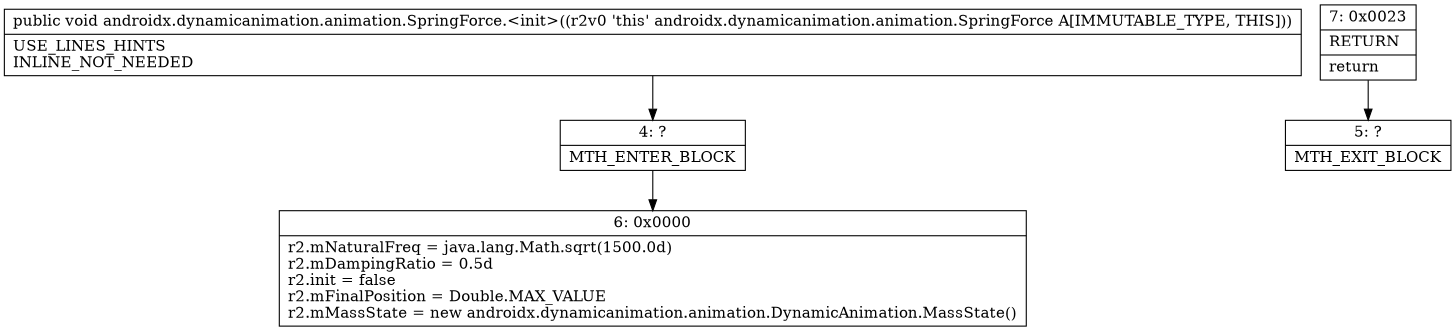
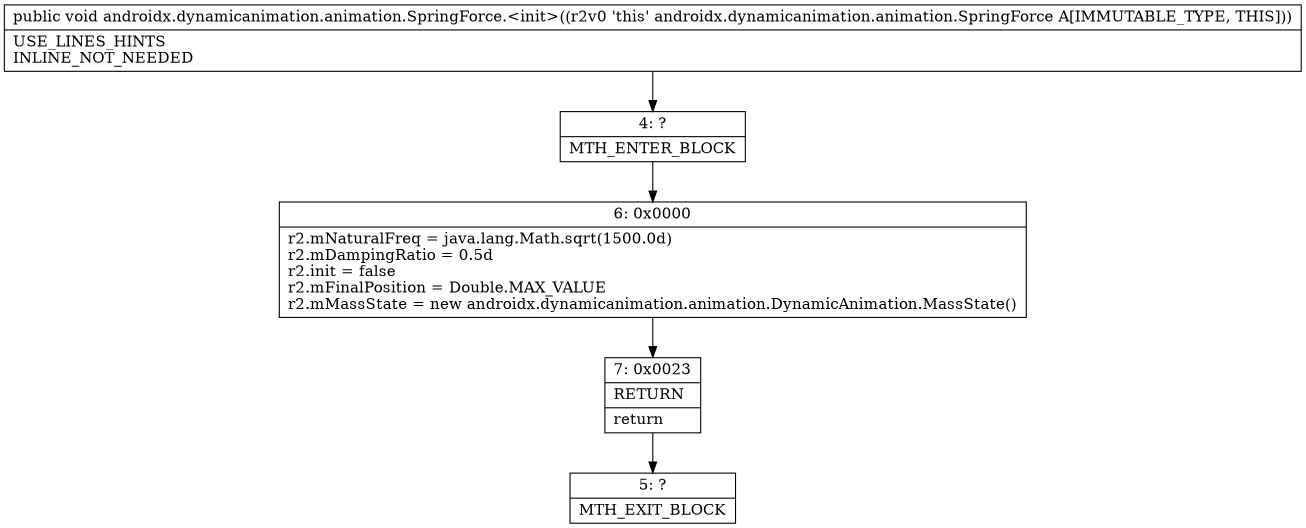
  digraph {
    node [shape=record]
    n1 [label="{4\:\ ?|MTH_ENTER_BLOCK\l}"]
    n2 [label="{6\:\ 0x0000|r2.mNaturalFreq = java.lang.Math.sqrt(1500.0d)\lr2.mDampingRatio = 0.5d\lr2.init = false\lr2.mFinalPosition = Double.MAX_VALUE\lr2.mMassState = new androidx.dynamicanimation.animation.DynamicAnimation.MassState()\l}"]
    n3 [label="{7\:\ 0x0023|RETURN\l|return\l}"]
    n4 [label="{5\:\ ?|MTH_EXIT_BLOCK\l}"]
    n5 [label="{public void androidx.dynamicanimation.animation.SpringForce.\<init\>((r2v0 'this' androidx.dynamicanimation.animation.SpringForce A[IMMUTABLE_TYPE, THIS]))  | USE_LINES_HINTS\lINLINE_NOT_NEEDED\l}"]
    n1 -> n2
+   n2 -> n3
    n3 -> n4
    n5 -> n1
  }
